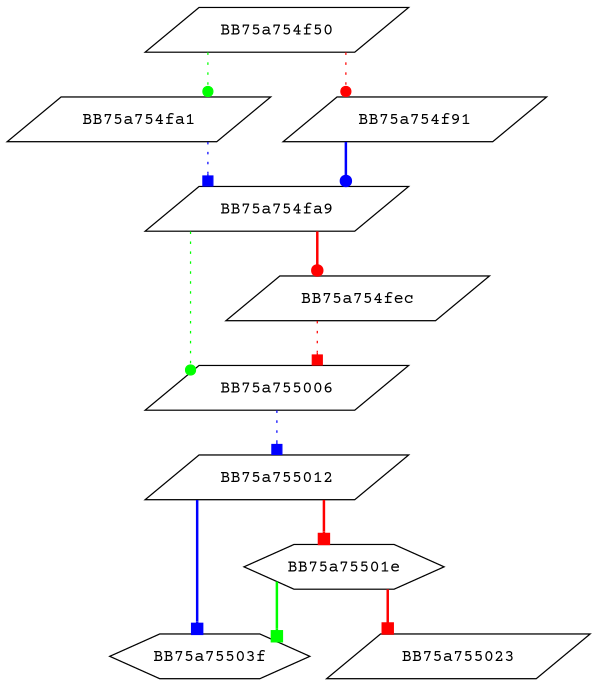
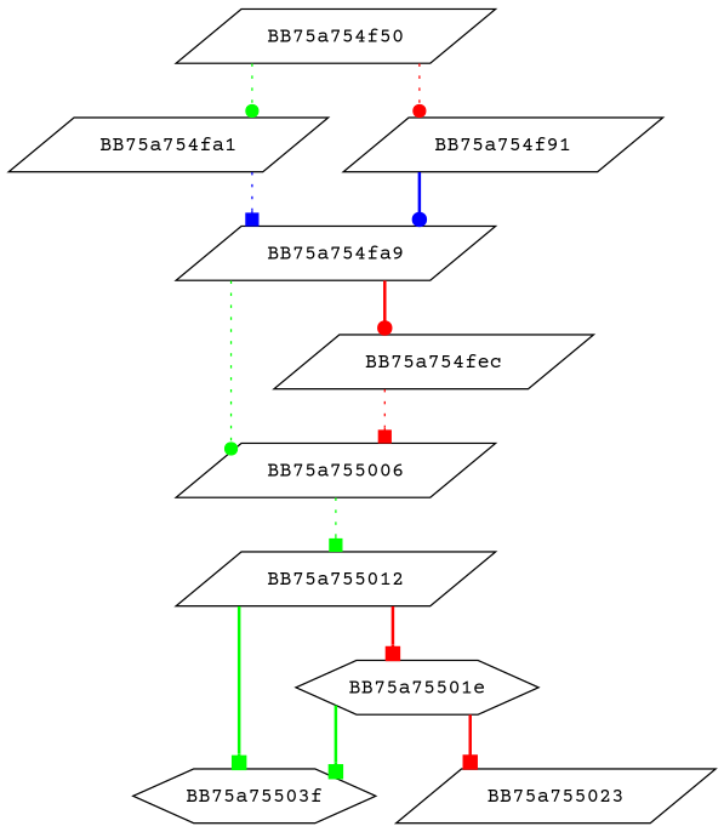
  digraph {
    fontname="Courier Prime"
    splines=ortho
    node [fontname="Courier Prime" shape=parallelogram]
    edge [arrowhead=box color=red fontname="Courier Prime" style=dotted]
    BB75a754f50
    BB75a754fa1
    BB75a754f91
    BB75a754fa9
    BB75a755006
    BB75a754fec
    BB75a755012
    BB75a75503f [shape=hexagon]
    BB75a75501e [shape=hexagon]
    BB75a755023
    BB75a754f50 -> BB75a754fa1 [arrowhead=dot color=green]
    BB75a754f50 -> BB75a754f91 [arrowhead=dot]
    BB75a754fa1 -> BB75a754fa9 [color=blue]
    BB75a754f91 -> BB75a754fa9 [arrowhead=dot color=blue style=bold]
    BB75a754fa9 -> BB75a755006 [arrowhead=dot color=green]
    BB75a754fa9 -> BB75a754fec [arrowhead=dot style=bold]
-   BB75a755006 -> BB75a755012 [color=blue]
+   BB75a755006 -> BB75a755012 [color=green]
    BB75a754fec -> BB75a755006
-   BB75a755012 -> BB75a75503f [color=blue style=bold]
+   BB75a755012 -> BB75a75503f [color=green style=bold]
    BB75a755012 -> BB75a75501e [style=bold]
    BB75a75501e -> BB75a75503f [color=green style=bold]
    BB75a75501e -> BB75a755023 [style=bold]
  }
